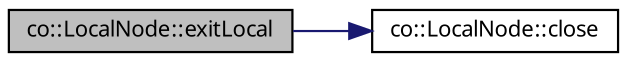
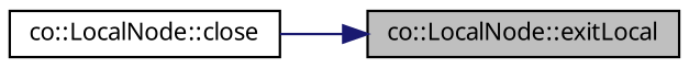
  digraph {
    rankdir=LR
    node [color=black fontname=Sans fontsize=10 shape=record style=filled]
    n1 [fillcolor=grey75 fontcolor=black height=0.2 label="co::LocalNode::exitLocal" width=0.4]
    n2 [fillcolor=white height=0.2 label="co::LocalNode::close" width=0.4]
-   n1 -> n2 [color=midnightblue fontname=Sans fontsize=10 labelfontname=Sans labelfontsize=10 style=solid]
+   n2 -> n1 [color=midnightblue fontname=Sans fontsize=10 labelfontname=Sans labelfontsize=10 style=solid]
  }
